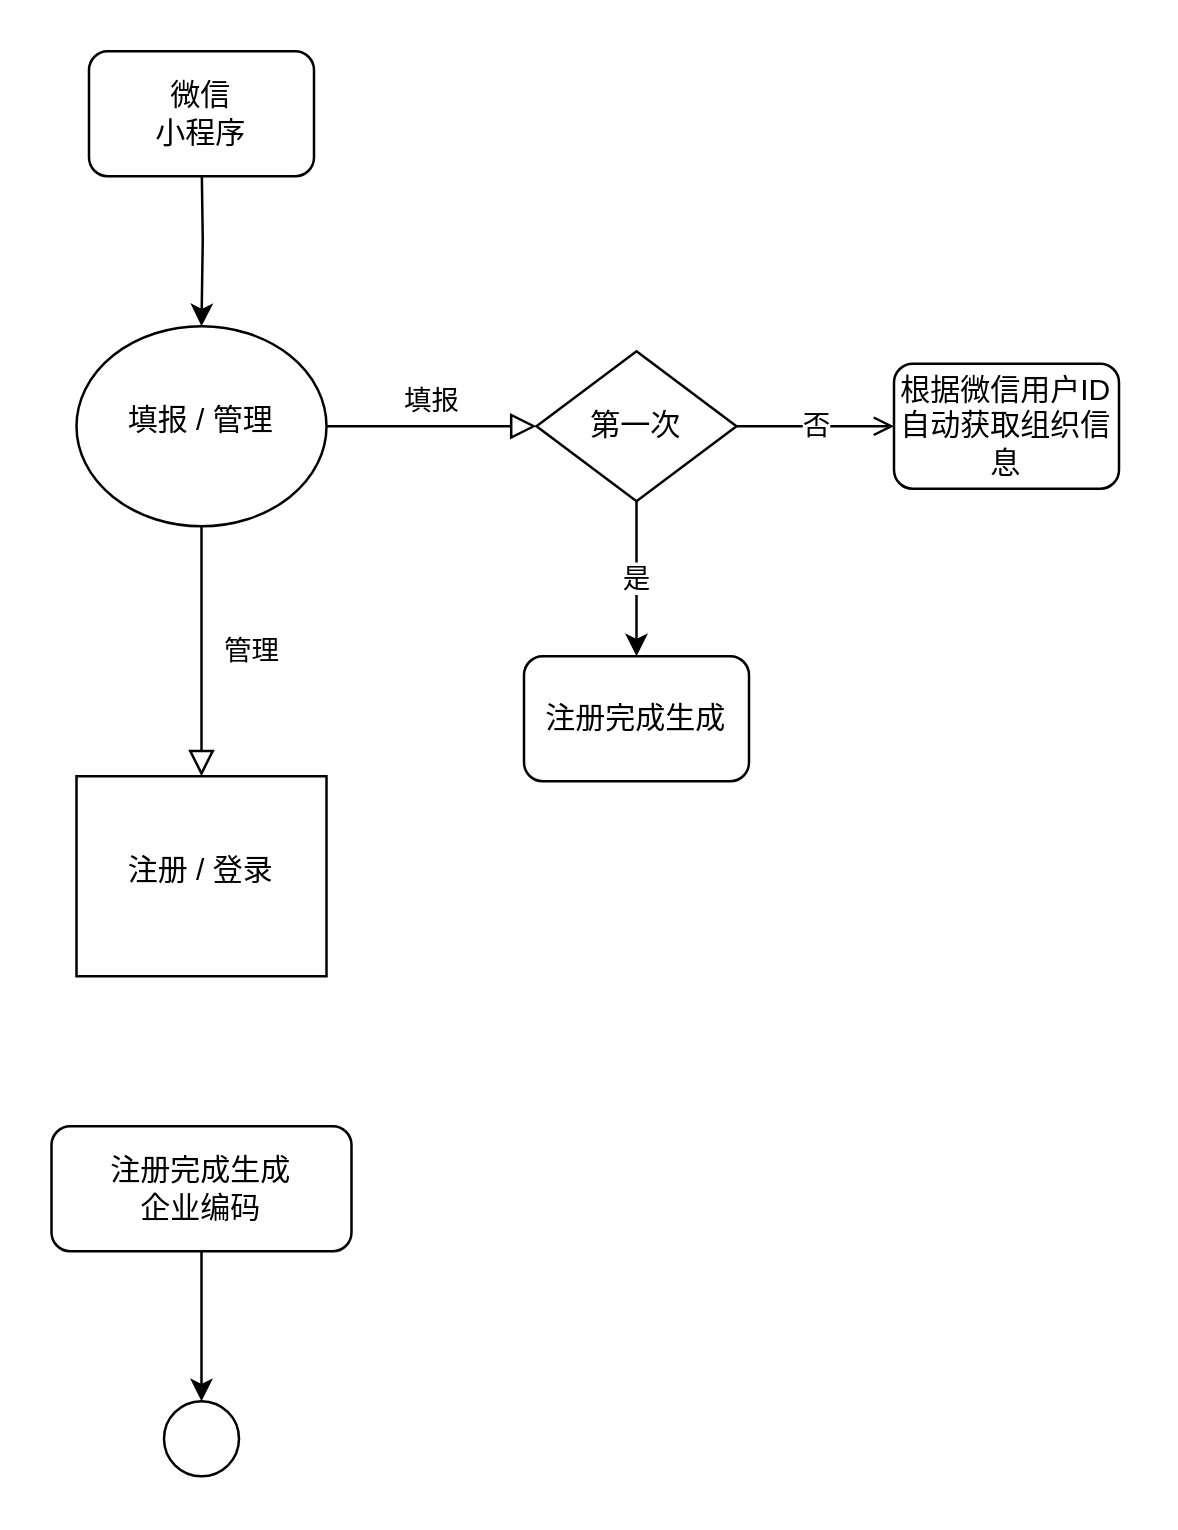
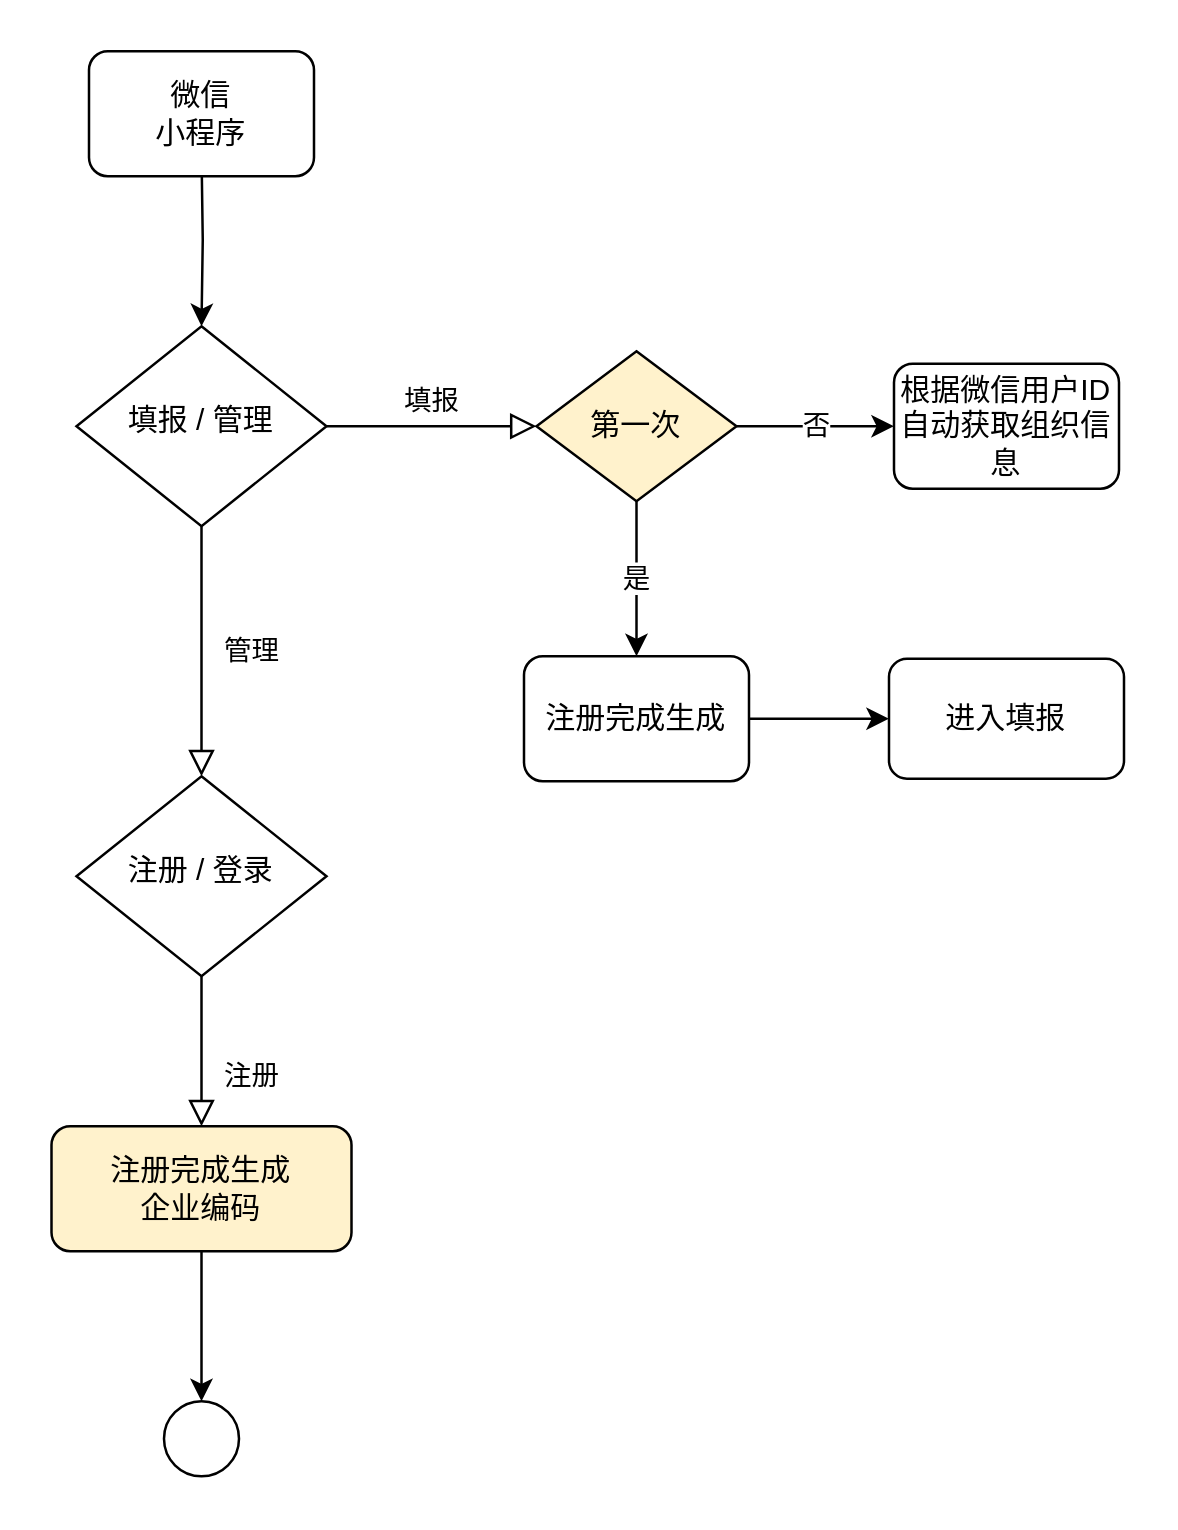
  <mxCell id="0" />
  <mxCell id="1" parent="0" />
  <mxCell id="2" value="管理" style="rounded=0;html=1;jettySize=auto;orthogonalLoop=1;fontSize=11;endArrow=block;endFill=0;endSize=8;strokeWidth=1;shadow=0;labelBackgroundColor=none;edgeStyle=orthogonalEdgeStyle;" parent="1" source="4" target="6" edge="1"><mxGeometry y="20" relative="1" as="geometry"><mxPoint as="offset" /></mxGeometry></mxCell>
  <mxCell id="3" value="填报" style="edgeStyle=orthogonalEdgeStyle;rounded=0;html=1;jettySize=auto;orthogonalLoop=1;fontSize=11;endArrow=block;endFill=0;endSize=8;strokeWidth=1;shadow=0;labelBackgroundColor=none;" parent="1" source="4" target="12" edge="1"><mxGeometry y="10" relative="1" as="geometry"><mxPoint as="offset" /><mxPoint x="189" y="170" as="targetPoint" /></mxGeometry></mxCell>
- <mxCell id="4" value="填报 / 管理" style="ellipse;whiteSpace=wrap;html=1;shadow=0;fontFamily=Helvetica;fontSize=12;align=center;strokeWidth=1;spacing=6;spacingTop=-4;" parent="1" vertex="1"><mxGeometry x="30" y="130" width="100" height="80" as="geometry" /></mxCell>
- <mxCell id="6" value="注册 / 登录" style="whiteSpace=wrap;html=1;shadow=0;fontFamily=Helvetica;fontSize=12;align=center;strokeWidth=1;spacing=6;spacingTop=-4;rounded=0;" parent="1" vertex="1"><mxGeometry x="30" y="310" width="100" height="80" as="geometry" /></mxCell>
+ <mxCell id="4" value="填报 / 管理" style="rhombus;whiteSpace=wrap;html=1;shadow=0;fontFamily=Helvetica;fontSize=12;align=center;strokeWidth=1;spacing=6;spacingTop=-4;" parent="1" vertex="1"><mxGeometry x="30" y="130" width="100" height="80" as="geometry" /></mxCell>
+ <mxCell id="5" value="注册" style="rounded=0;html=1;jettySize=auto;orthogonalLoop=1;fontSize=11;endArrow=block;endFill=0;endSize=8;strokeWidth=1;shadow=0;labelBackgroundColor=none;edgeStyle=orthogonalEdgeStyle;" parent="1" source="6" target="8" edge="1"><mxGeometry x="0.333" y="20" relative="1" as="geometry"><mxPoint as="offset" /></mxGeometry></mxCell>
+ <mxCell id="6" value="注册 / 登录" style="rhombus;whiteSpace=wrap;html=1;shadow=0;fontFamily=Helvetica;fontSize=12;align=center;strokeWidth=1;spacing=6;spacingTop=-4;" parent="1" vertex="1"><mxGeometry x="30" y="310" width="100" height="80" as="geometry" /></mxCell>
  <mxCell id="7" value="" style="edgeStyle=orthogonalEdgeStyle;rounded=0;orthogonalLoop=1;jettySize=auto;html=1;" edge="1" parent="1" source="8" target="17"><mxGeometry relative="1" as="geometry" /></mxCell>
- <mxCell id="8" value="注册完成生成&lt;br&gt;企业编码" style="rounded=1;whiteSpace=wrap;html=1;fontSize=12;glass=0;strokeWidth=1;shadow=0;" parent="1" vertex="1"><mxGeometry x="20" y="450" width="120" height="50" as="geometry" /></mxCell>
+ <mxCell id="8" value="注册完成生成&lt;br&gt;企业编码" style="rounded=1;whiteSpace=wrap;html=1;fontSize=12;glass=0;strokeWidth=1;shadow=0;fillColor=#fff2cc;" parent="1" vertex="1"><mxGeometry x="20" y="450" width="120" height="50" as="geometry" /></mxCell>
  <mxCell id="9" value="" style="edgeStyle=orthogonalEdgeStyle;rounded=0;orthogonalLoop=1;jettySize=auto;html=1;" edge="1" parent="1" target="4"><mxGeometry relative="1" as="geometry"><mxPoint x="80" y="60" as="sourcePoint" /><mxPoint x="80" y="40" as="targetPoint" /></mxGeometry></mxCell>
  <mxCell id="10" value="是" style="edgeStyle=orthogonalEdgeStyle;rounded=0;orthogonalLoop=1;jettySize=auto;html=1;" edge="1" parent="1" source="12" target="14"><mxGeometry relative="1" as="geometry" /></mxCell>
- <mxCell id="11" value="否" style="edgeStyle=orthogonalEdgeStyle;rounded=0;orthogonalLoop=1;jettySize=auto;html=1;endArrow=open;" edge="1" parent="1" source="12" target="15"><mxGeometry relative="1" as="geometry" /></mxCell>
- <mxCell id="12" value="第一次" style="rhombus;whiteSpace=wrap;html=1;" vertex="1" parent="1"><mxGeometry x="214" y="140" width="80" height="60" as="geometry" /></mxCell>
+ <mxCell id="11" value="否" style="edgeStyle=orthogonalEdgeStyle;rounded=0;orthogonalLoop=1;jettySize=auto;html=1;" edge="1" parent="1" source="12" target="15"><mxGeometry relative="1" as="geometry" /></mxCell>
+ <mxCell id="12" value="第一次" style="rhombus;whiteSpace=wrap;html=1;fillColor=#fff2cc;" vertex="1" parent="1"><mxGeometry x="214" y="140" width="80" height="60" as="geometry" /></mxCell>
+ <mxCell id="13" value="" style="edgeStyle=orthogonalEdgeStyle;rounded=0;orthogonalLoop=1;jettySize=auto;html=1;" edge="1" parent="1" source="14" target="16"><mxGeometry relative="1" as="geometry" /></mxCell>
  <mxCell id="14" value="注册完成生成&lt;br&gt;" style="rounded=1;whiteSpace=wrap;html=1;" vertex="1" parent="1"><mxGeometry x="209" y="262" width="90" height="50" as="geometry" /></mxCell>
  <mxCell id="15" value="根据微信用户ID自动获取组织信息" style="rounded=1;whiteSpace=wrap;html=1;" vertex="1" parent="1"><mxGeometry x="357" y="145" width="90" height="50" as="geometry" /></mxCell>
+ <mxCell id="16" value="&lt;span style=&quot;white-space: normal&quot;&gt;进入填报&lt;/span&gt;" style="rounded=1;whiteSpace=wrap;html=1;" vertex="1" parent="1"><mxGeometry x="355" y="263" width="94" height="48" as="geometry" /></mxCell>
  <mxCell id="17" value="" style="ellipse;whiteSpace=wrap;html=1;aspect=fixed;rounded=1;" vertex="1" parent="1"><mxGeometry x="65" y="560" width="30" height="30" as="geometry" /></mxCell>
  <mxCell id="18" value="&lt;span style=&quot;white-space: normal&quot;&gt;微信&lt;/span&gt;&lt;br style=&quot;white-space: normal&quot;&gt;&lt;span style=&quot;white-space: normal&quot;&gt;小程序&lt;/span&gt;" style="rounded=1;whiteSpace=wrap;html=1;" vertex="1" parent="1"><mxGeometry x="35" y="20" width="90" height="50" as="geometry" /></mxCell>
